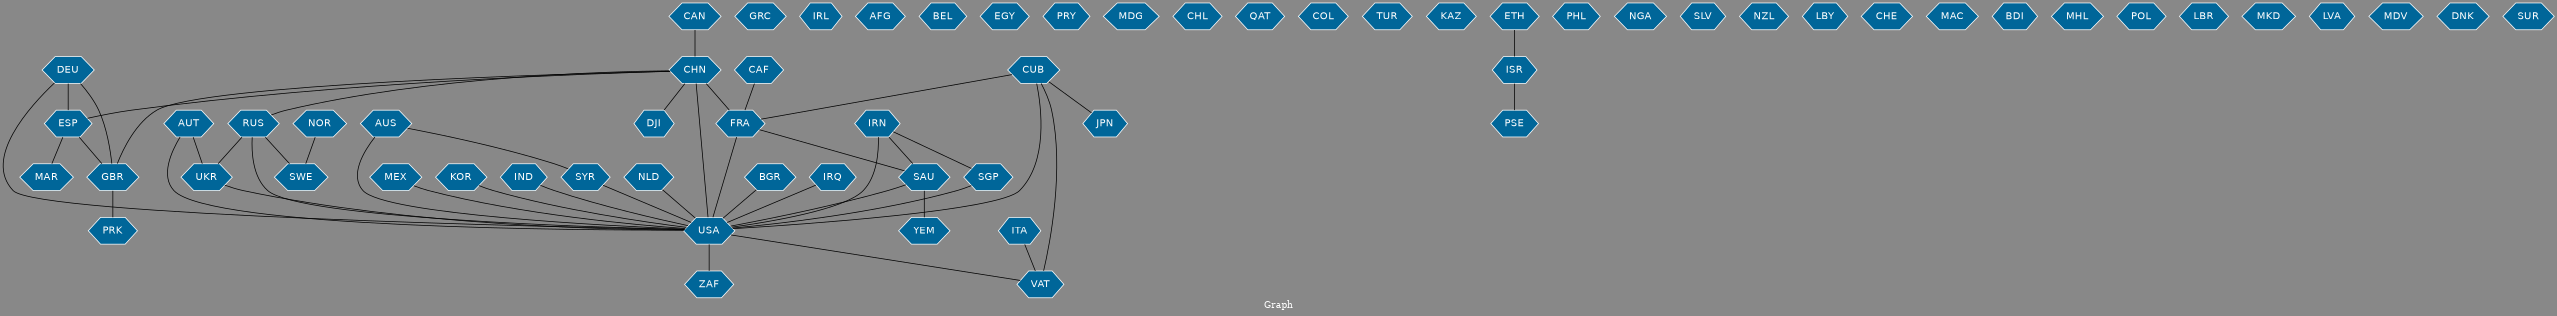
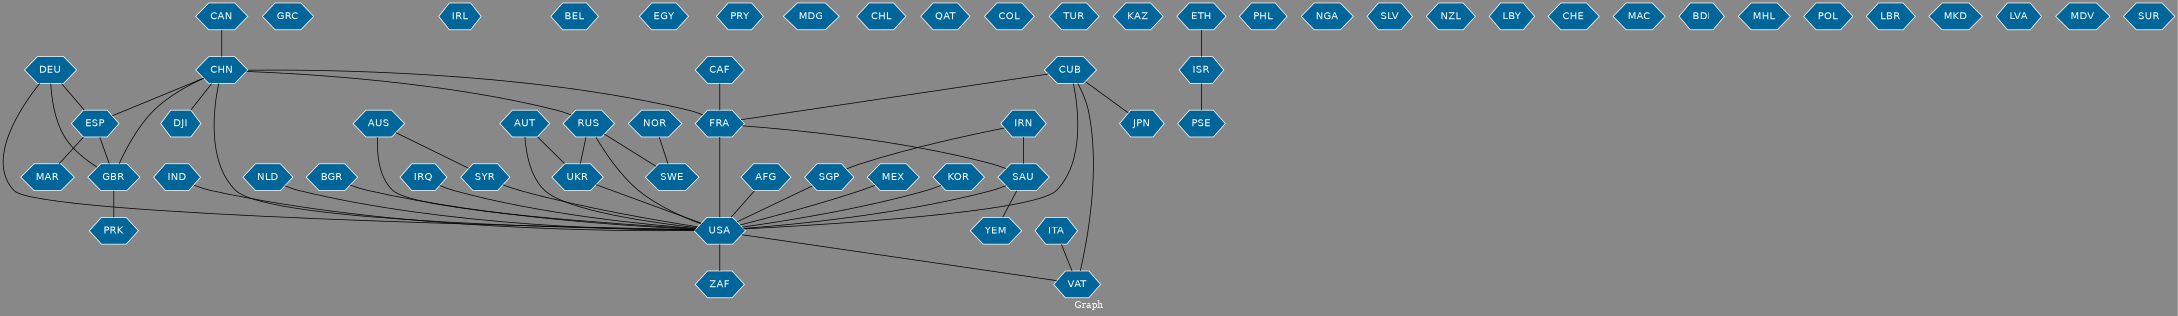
  graph {
    bgcolor="#888888"
    fontcolor=white
    fontsize=12
    label="Graph"
    node [color=white fillcolor="#006699" fontcolor=white fontname=Helvetica shape=hexagon style=filled]
    edge [arrowhead=open color=black fontcolor=white fontname=Courier fontsize=12 weight=1]
    n1 [label=USA]
    n2 [label=ZAF]
    n3 [label=VAT]
    n4 [label=GRC]
    n5 [label=BGR]
    n6 [label=IRQ]
    n7 [label=SYR]
    n8 [label=DEU]
    n9 [label=GBR]
    n10 [label=ESP]
    n11 [label=PRK]
    n12 [label=MAR]
    n13 [label=RUS]
    n14 [label=SWE]
    n15 [label=UKR]
    n16 [label=IRL]
    n17 [label=FRA]
    n18 [label=SAU]
    n19 [label=YEM]
    n20 [label=CHN]
    n21 [label=DJI]
    n22 [label=AFG]
    n23 [label=AUS]
    n24 [label=IRN]
    n25 [label=SGP]
    n26 [label=BEL]
    n27 [label=EGY]
    n28 [label=MEX]
    n29 [label=KOR]
    n30 [label=PRY]
    n31 [label=IND]
    n32 [label=MDG]
    n33 [label=CHL]
    n34 [label=CUB]
    n35 [label=JPN]
    n36 [label=CAN]
    n37 [label=ITA]
    n38 [label=QAT]
    n39 [label=COL]
    n40 [label=TUR]
    n41 [label=KAZ]
    n42 [label=NOR]
    n43 [label=ISR]
    n44 [label=PSE]
    n45 [label=PHL]
    n46 [label=NGA]
    n47 [label=SLV]
    n48 [label=NZL]
    n49 [label=CAF]
    n50 [label=LBY]
    n51 [label=CHE]
    n52 [label=MAC]
    n53 [label=BDI]
    n54 [label=MHL]
    n55 [label=POL]
    n56 [label=ETH]
    n57 [label=NLD]
    n58 [label=LBR]
    n59 [label=MKD]
    n60 [label=AUT]
    n61 [label=LVA]
    n62 [label=MDV]
-   n63 [label=DNK]
    n64 [label=SUR]
    n1 -- n2 [weight=2]
    n1 -- n3
    n5 -- n1
    n6 -- n1 [weight=2]
    n7 -- n1 [weight=3]
    n8 -- n1
    n8 -- n9
    n8 -- n10
    n9 -- n11
    n10 -- n9
    n10 -- n12
    n13 -- n1
    n13 -- n14 [weight=2]
    n13 -- n15
    n15 -- n1 [weight=2]
    n17 -- n1 [weight=5]
    n17 -- n18
    n18 -- n1 [weight=2]
    n18 -- n19 [weight=3]
    n20 -- n1 [weight=5]
    n20 -- n9 [weight=3]
    n20 -- n10
    n20 -- n13 [weight=2]
    n20 -- n17 [weight=5]
    n20 -- n21
    n23 -- n1 [weight=3]
    n23 -- n7
-   n24 -- n1 [weight=8]
+   n22 -- n1 [weight=8]
    n24 -- n18 [weight=2]
    n24 -- n25
    n25 -- n1
    n28 -- n1 [weight=2]
    n29 -- n1 [weight=2]
    n31 -- n1
    n34 -- n1 [weight=3]
    n34 -- n3 [weight=2]
    n34 -- n17
    n34 -- n35
    n36 -- n20 [weight=3]
    n37 -- n3
    n42 -- n14
    n43 -- n44
    n49 -- n17
    n56 -- n43 [weight=2]
    n57 -- n1
    n60 -- n1 [weight=2]
    n60 -- n15 [weight=2]
  }
